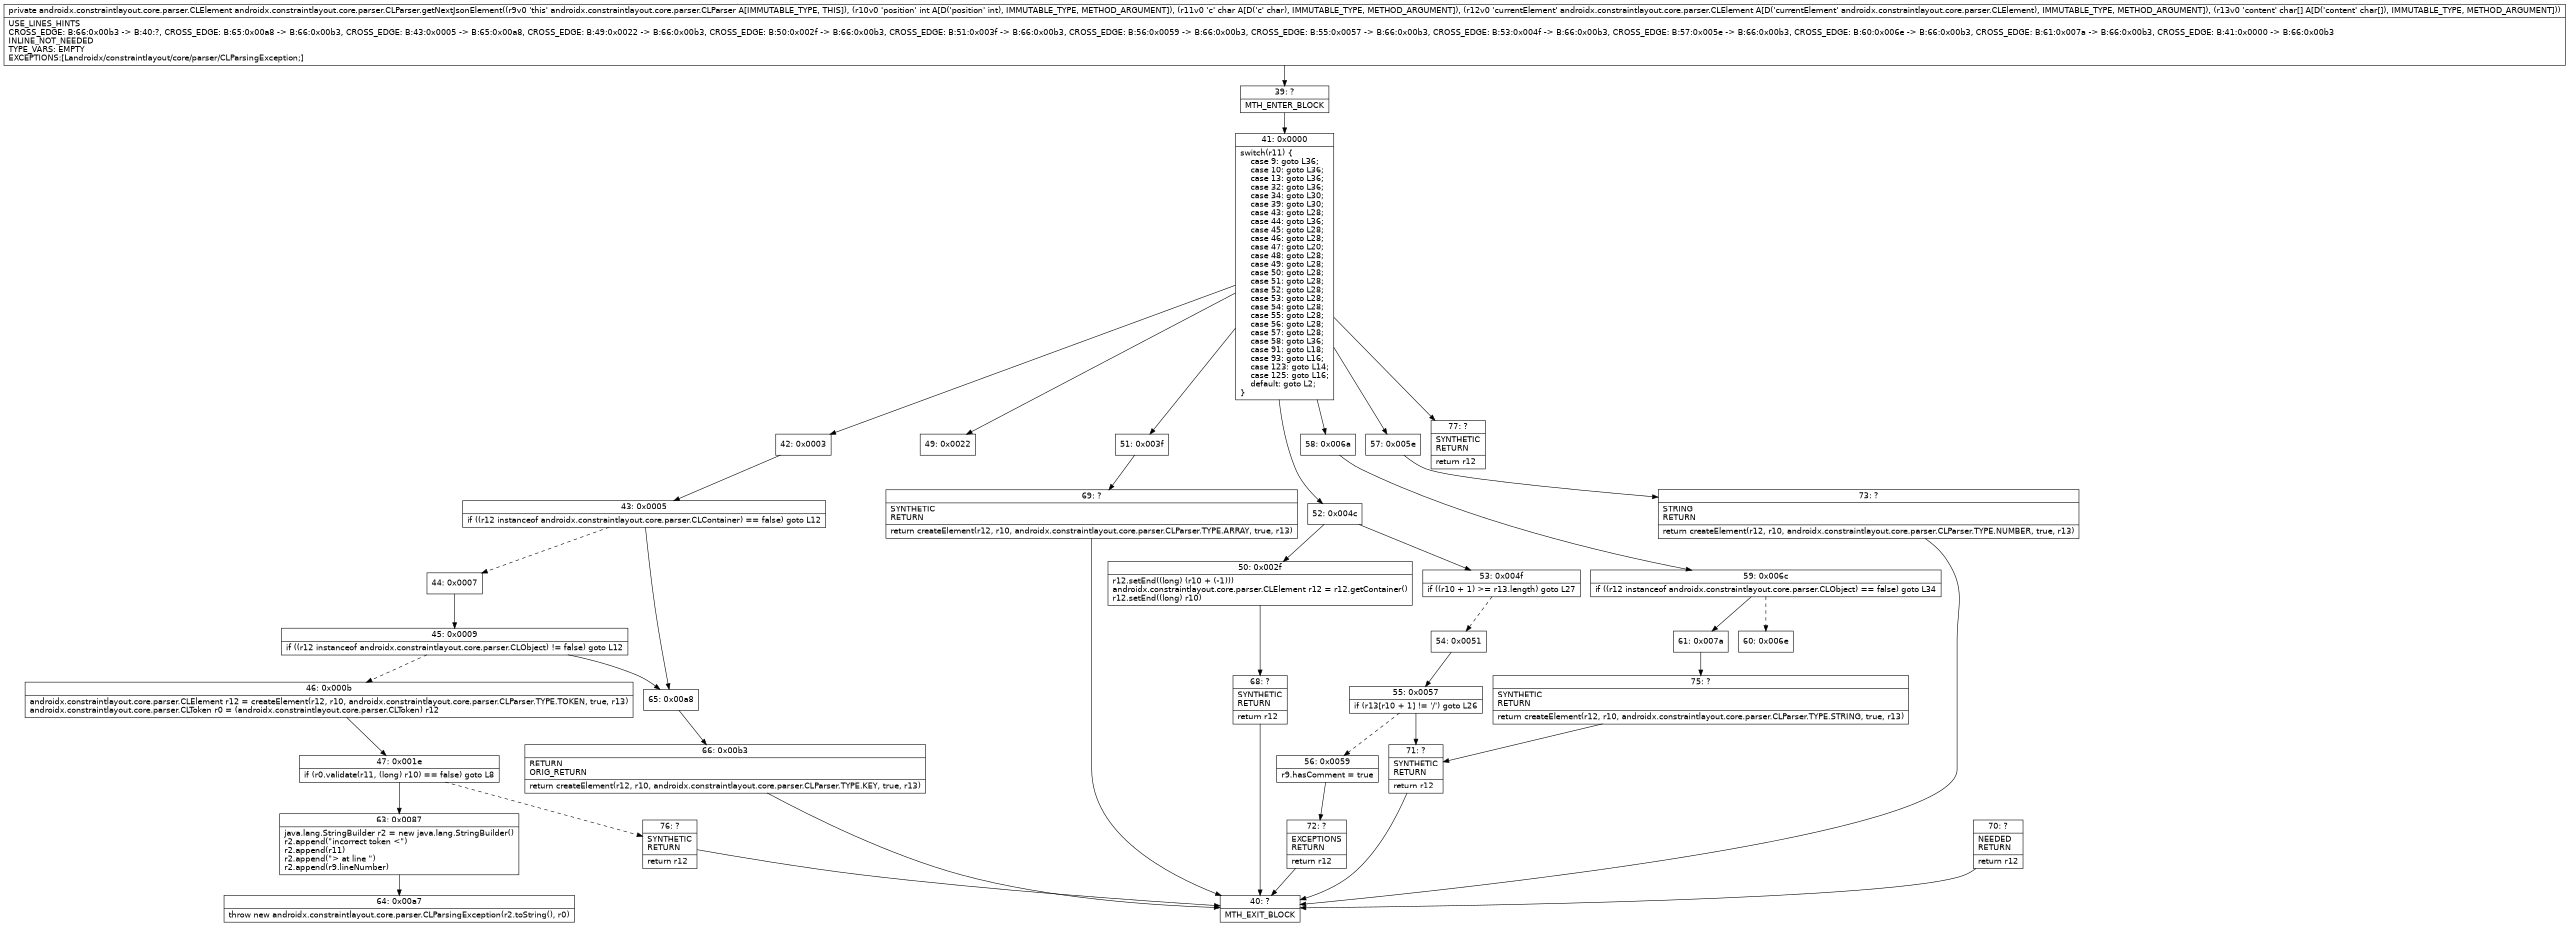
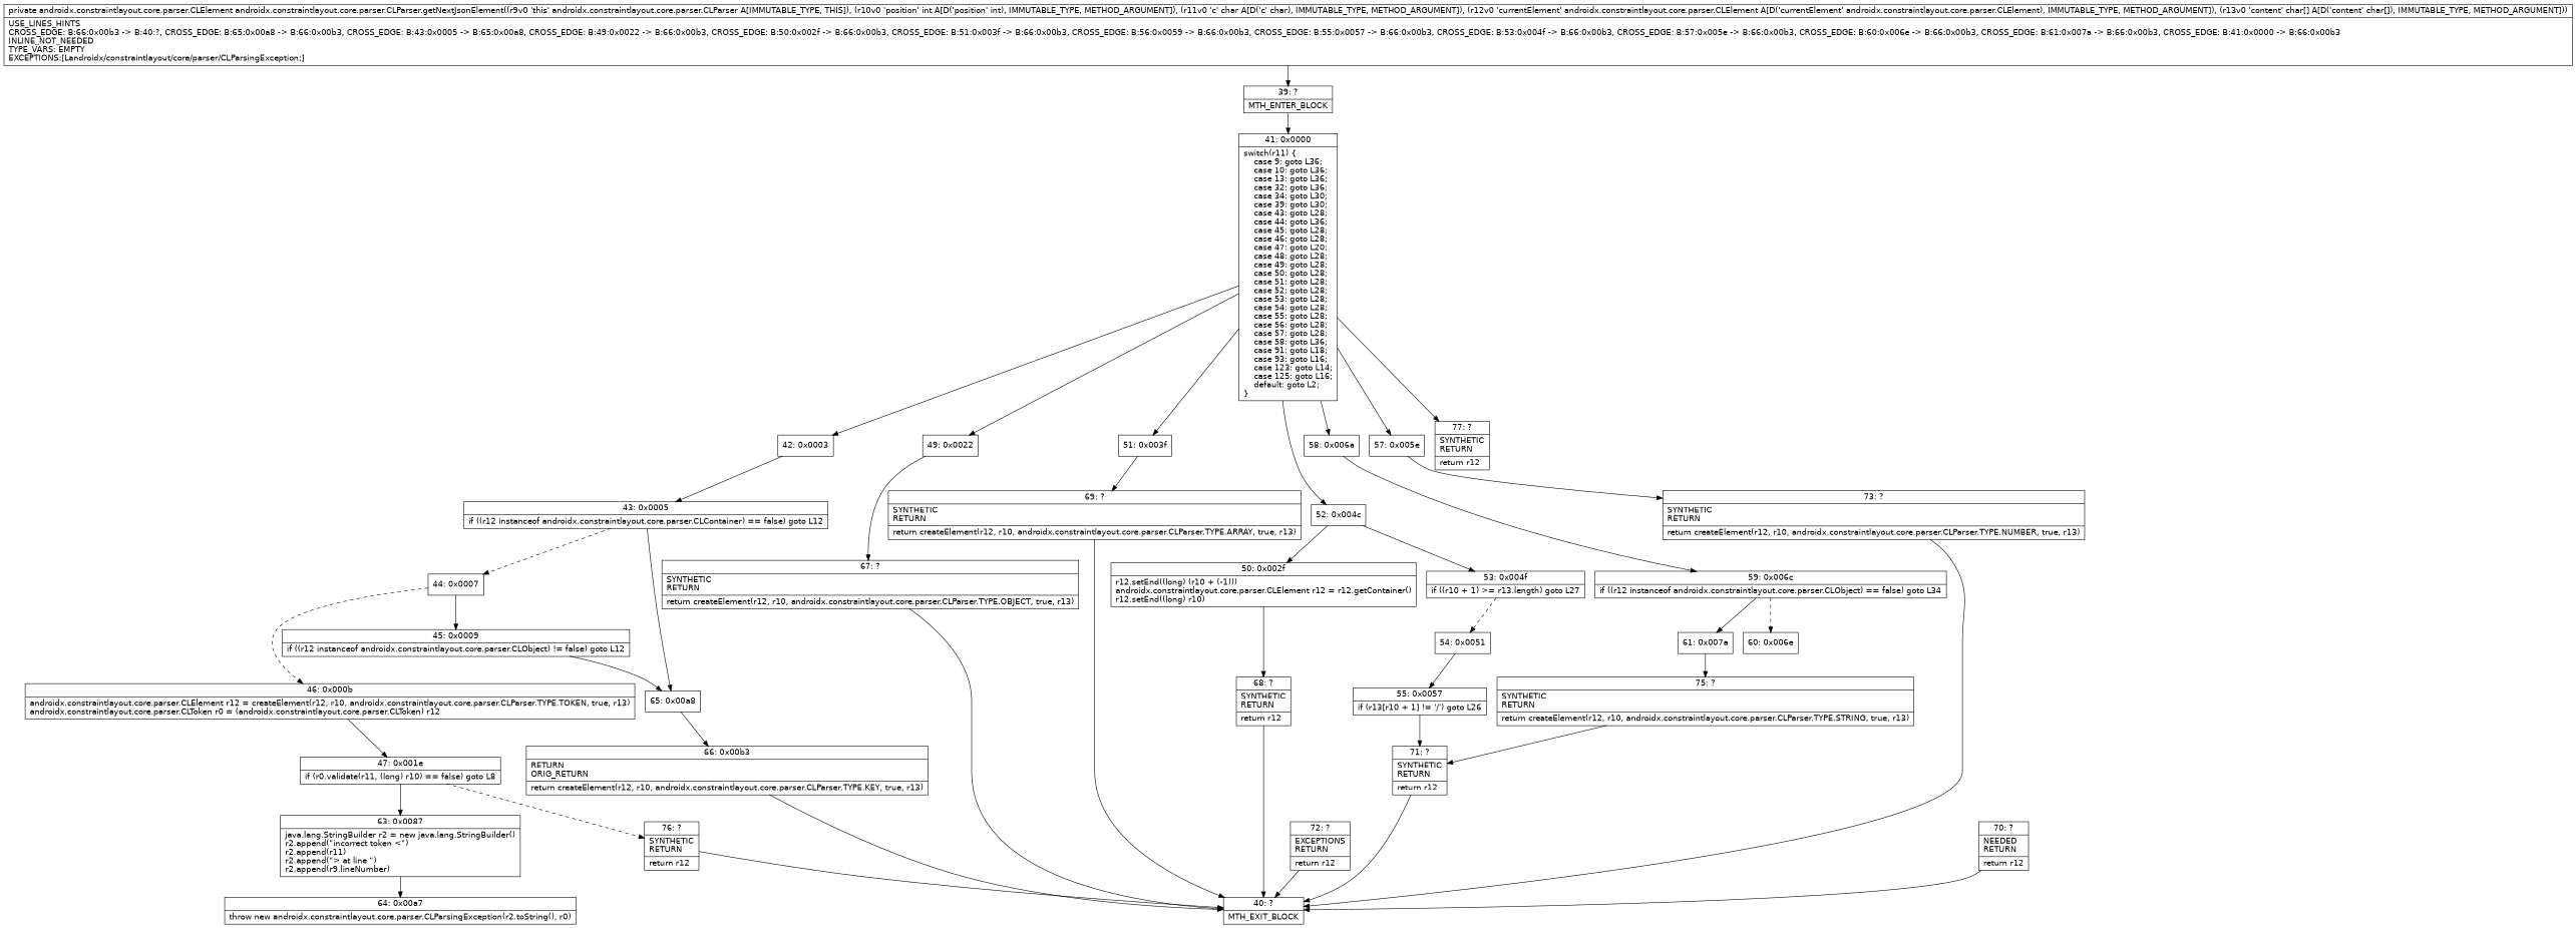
  digraph {
    fontname="DejaVu Sans"
    node [fontname="DejaVu Sans" shape=record]
    edge [fontname="DejaVu Sans"]
    n1 [label="{39\:\ ?|MTH_ENTER_BLOCK\l}"]
    n2 [label="{41\:\ 0x0000|switch(r11) \{\l    case 9: goto L36;\l    case 10: goto L36;\l    case 13: goto L36;\l    case 32: goto L36;\l    case 34: goto L30;\l    case 39: goto L30;\l    case 43: goto L28;\l    case 44: goto L36;\l    case 45: goto L28;\l    case 46: goto L28;\l    case 47: goto L20;\l    case 48: goto L28;\l    case 49: goto L28;\l    case 50: goto L28;\l    case 51: goto L28;\l    case 52: goto L28;\l    case 53: goto L28;\l    case 54: goto L28;\l    case 55: goto L28;\l    case 56: goto L28;\l    case 57: goto L28;\l    case 58: goto L36;\l    case 91: goto L18;\l    case 93: goto L16;\l    case 123: goto L14;\l    case 125: goto L16;\l    default: goto L2;\l\}\l}"]
    n3 [label="{42\:\ 0x0003}"]
    n4 [label="{49\:\ 0x0022}"]
    n5 [label="{51\:\ 0x003f}"]
    n6 [label="{52\:\ 0x004c}"]
    n7 [label="{57\:\ 0x005e}"]
    n8 [label="{58\:\ 0x006a}"]
    n9 [label="{77\:\ ?|SYNTHETIC\lRETURN\l|return r12\l}"]
    n10 [label="{43\:\ 0x0005|if ((r12 instanceof androidx.constraintlayout.core.parser.CLContainer) == false) goto L12\l}"]
+   n11 [label="{67\:\ ?|SYNTHETIC\lRETURN\l|return createElement(r12, r10, androidx.constraintlayout.core.parser.CLParser.TYPE.OBJECT, true, r13)\l}"]
    n12 [label="{50\:\ 0x002f|r12.setEnd((long) (r10 + (\-1)))\landroidx.constraintlayout.core.parser.CLElement r12 = r12.getContainer()\lr12.setEnd((long) r10)\l}"]
    n13 [label="{68\:\ ?|SYNTHETIC\lRETURN\l|return r12\l}"]
    n14 [label="{69\:\ ?|SYNTHETIC\lRETURN\l|return createElement(r12, r10, androidx.constraintlayout.core.parser.CLParser.TYPE.ARRAY, true, r13)\l}"]
    n15 [label="{53\:\ 0x004f|if ((r10 + 1) \>= r13.length) goto L27\l}"]
-   n16 [label="{73\:\ ?|STRING\lRETURN\l|return createElement(r12, r10, androidx.constraintlayout.core.parser.CLParser.TYPE.NUMBER, true, r13)\l}"]
+   n16 [label="{73\:\ ?|SYNTHETIC\lRETURN\l|return createElement(r12, r10, androidx.constraintlayout.core.parser.CLParser.TYPE.NUMBER, true, r13)\l}"]
    n17 [label="{59\:\ 0x006c|if ((r12 instanceof androidx.constraintlayout.core.parser.CLObject) == false) goto L34\l}"]
    n18 [label="{44\:\ 0x0007}"]
    n19 [label="{65\:\ 0x00a8}"]
    n20 [label="{45\:\ 0x0009|if ((r12 instanceof androidx.constraintlayout.core.parser.CLObject) != false) goto L12\l}"]
    n21 [label="{66\:\ 0x00b3|RETURN\lORIG_RETURN\l|return createElement(r12, r10, androidx.constraintlayout.core.parser.CLParser.TYPE.KEY, true, r13)\l}"]
    n22 [label="{46\:\ 0x000b|androidx.constraintlayout.core.parser.CLElement r12 = createElement(r12, r10, androidx.constraintlayout.core.parser.CLParser.TYPE.TOKEN, true, r13)\landroidx.constraintlayout.core.parser.CLToken r0 = (androidx.constraintlayout.core.parser.CLToken) r12\l}"]
    n23 [label="{47\:\ 0x001e|if (r0.validate(r11, (long) r10) == false) goto L8\l}"]
    n24 [label="{63\:\ 0x0087|java.lang.StringBuilder r2 = new java.lang.StringBuilder()\lr2.append(\"incorrect token \<\")\lr2.append(r11)\lr2.append(\"\> at line \")\lr2.append(r9.lineNumber)\l}"]
    n25 [label="{76\:\ ?|SYNTHETIC\lRETURN\l|return r12\l}"]
    n26 [label="{64\:\ 0x00a7|throw new androidx.constraintlayout.core.parser.CLParsingException(r2.toString(), r0)\l}"]
    n27 [label="{40\:\ ?|MTH_EXIT_BLOCK\l}"]
    n28 [label="{54\:\ 0x0051}"]
    n29 [label="{55\:\ 0x0057|if (r13[r10 + 1] != '\/') goto L26\l}"]
    n30 [label="{70\:\ ?|NEEDED\lRETURN\l|return r12\l}"]
-   n31 [label="{56\:\ 0x0059|r9.hasComment = true\l}"]
    n32 [label="{71\:\ ?|SYNTHETIC\lRETURN\l|return r12\l}"]
    n33 [label="{72\:\ ?|EXCEPTIONS\lRETURN\l|return r12\l}"]
    n34 [label="{60\:\ 0x006e}"]
    n35 [label="{61\:\ 0x007a}"]
    n36 [label="{75\:\ ?|SYNTHETIC\lRETURN\l|return createElement(r12, r10, androidx.constraintlayout.core.parser.CLParser.TYPE.STRING, true, r13)\l}"]
    n37 [label="{private androidx.constraintlayout.core.parser.CLElement androidx.constraintlayout.core.parser.CLParser.getNextJsonElement((r9v0 'this' androidx.constraintlayout.core.parser.CLParser A[IMMUTABLE_TYPE, THIS]), (r10v0 'position' int A[D('position' int), IMMUTABLE_TYPE, METHOD_ARGUMENT]), (r11v0 'c' char A[D('c' char), IMMUTABLE_TYPE, METHOD_ARGUMENT]), (r12v0 'currentElement' androidx.constraintlayout.core.parser.CLElement A[D('currentElement' androidx.constraintlayout.core.parser.CLElement), IMMUTABLE_TYPE, METHOD_ARGUMENT]), (r13v0 'content' char[] A[D('content' char[]), IMMUTABLE_TYPE, METHOD_ARGUMENT]))  | USE_LINES_HINTS\lCROSS_EDGE: B:66:0x00b3 \-\> B:40:?, CROSS_EDGE: B:65:0x00a8 \-\> B:66:0x00b3, CROSS_EDGE: B:43:0x0005 \-\> B:65:0x00a8, CROSS_EDGE: B:49:0x0022 \-\> B:66:0x00b3, CROSS_EDGE: B:50:0x002f \-\> B:66:0x00b3, CROSS_EDGE: B:51:0x003f \-\> B:66:0x00b3, CROSS_EDGE: B:56:0x0059 \-\> B:66:0x00b3, CROSS_EDGE: B:55:0x0057 \-\> B:66:0x00b3, CROSS_EDGE: B:53:0x004f \-\> B:66:0x00b3, CROSS_EDGE: B:57:0x005e \-\> B:66:0x00b3, CROSS_EDGE: B:60:0x006e \-\> B:66:0x00b3, CROSS_EDGE: B:61:0x007a \-\> B:66:0x00b3, CROSS_EDGE: B:41:0x0000 \-\> B:66:0x00b3\lINLINE_NOT_NEEDED\lTYPE_VARS: EMPTY\lEXCEPTIONS:[Landroidx\/constraintlayout\/core\/parser\/CLParsingException;]\l}"]
    n1 -> n2
    n2 -> n3
    n2 -> n4
    n2 -> n5
    n2 -> n6
    n2 -> n7
    n2 -> n8
    n2 -> n9
    n3 -> n10
+   n4 -> n11
    n5 -> n14
    n6 -> n12
    n6 -> n15
    n7 -> n16
    n8 -> n17
    n10 -> n18 [style=dashed]
    n10 -> n19
+   n11 -> n27
    n12 -> n13
    n13 -> n27
    n14 -> n27
    n15 -> n28 [style=dashed]
    n16 -> n27
    n17 -> n34 [style=dashed]
    n17 -> n35
    n18 -> n20
    n19 -> n21
    n20 -> n19
-   n20 -> n22 [style=dashed]
+   n18 -> n22 [style=dashed]
    n21 -> n27
    n22 -> n23
    n23 -> n24
    n23 -> n25 [style=dashed]
    n24 -> n26
    n25 -> n27
    n28 -> n29
-   n29 -> n31 [style=dashed]
    n29 -> n32
    n30 -> n27
-   n31 -> n33
    n32 -> n27
    n33 -> n27
    n35 -> n36
    n36 -> n32
    n37 -> n1
  }
